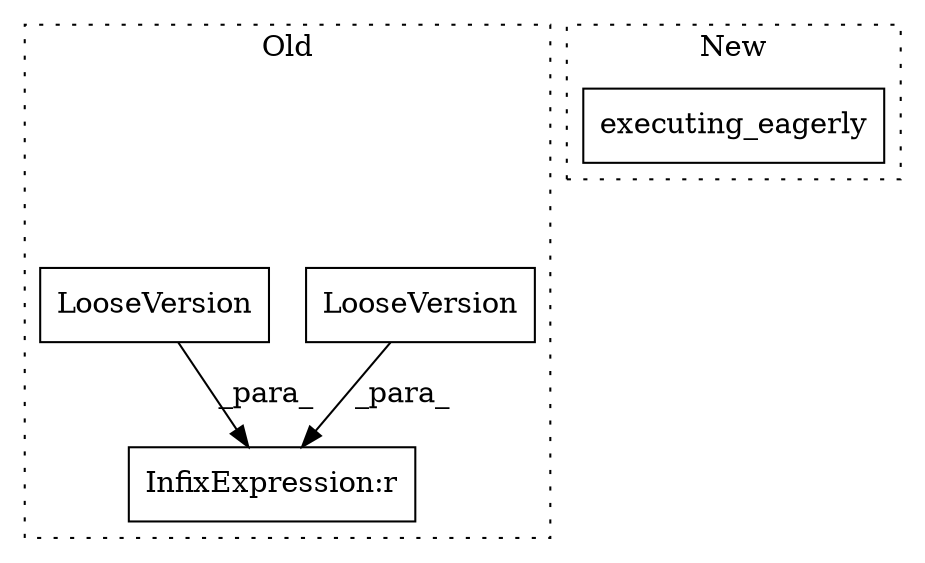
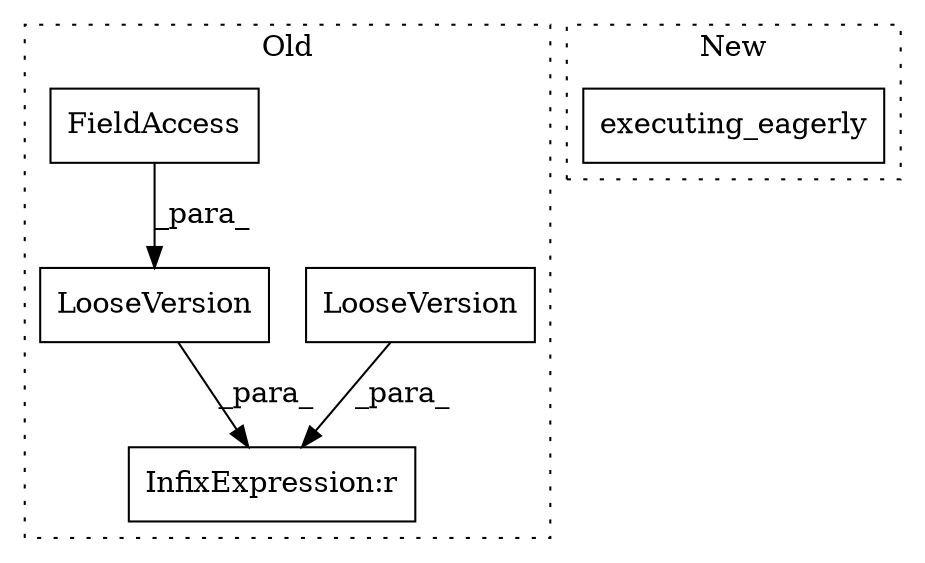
  digraph {
    node [a=32 l="13,1" shape=box]
    n1 [label=LooseVersion s="4621,4641"]
    n2 [a=27 l=3 label="InfixExpression:r" s=4618]
    n3 [label=LooseVersion s="4582,4617"]
+   n4 [a=22 l=22 label=FieldAccess s=4595]
    n5 [l=19 label=executing_eagerly s=4593]
    subgraph cluster_1 {
      label=Old
      style=dotted
      n1
      n2
      n3
+     n4
    }
    subgraph cluster_2 {
      label=New
      style=dotted
      n5
    }
    n1 -> n2 [label=_para_]
    n3 -> n2 [label=_para_]
+   n4 -> n3 [label=_para_]
  }
